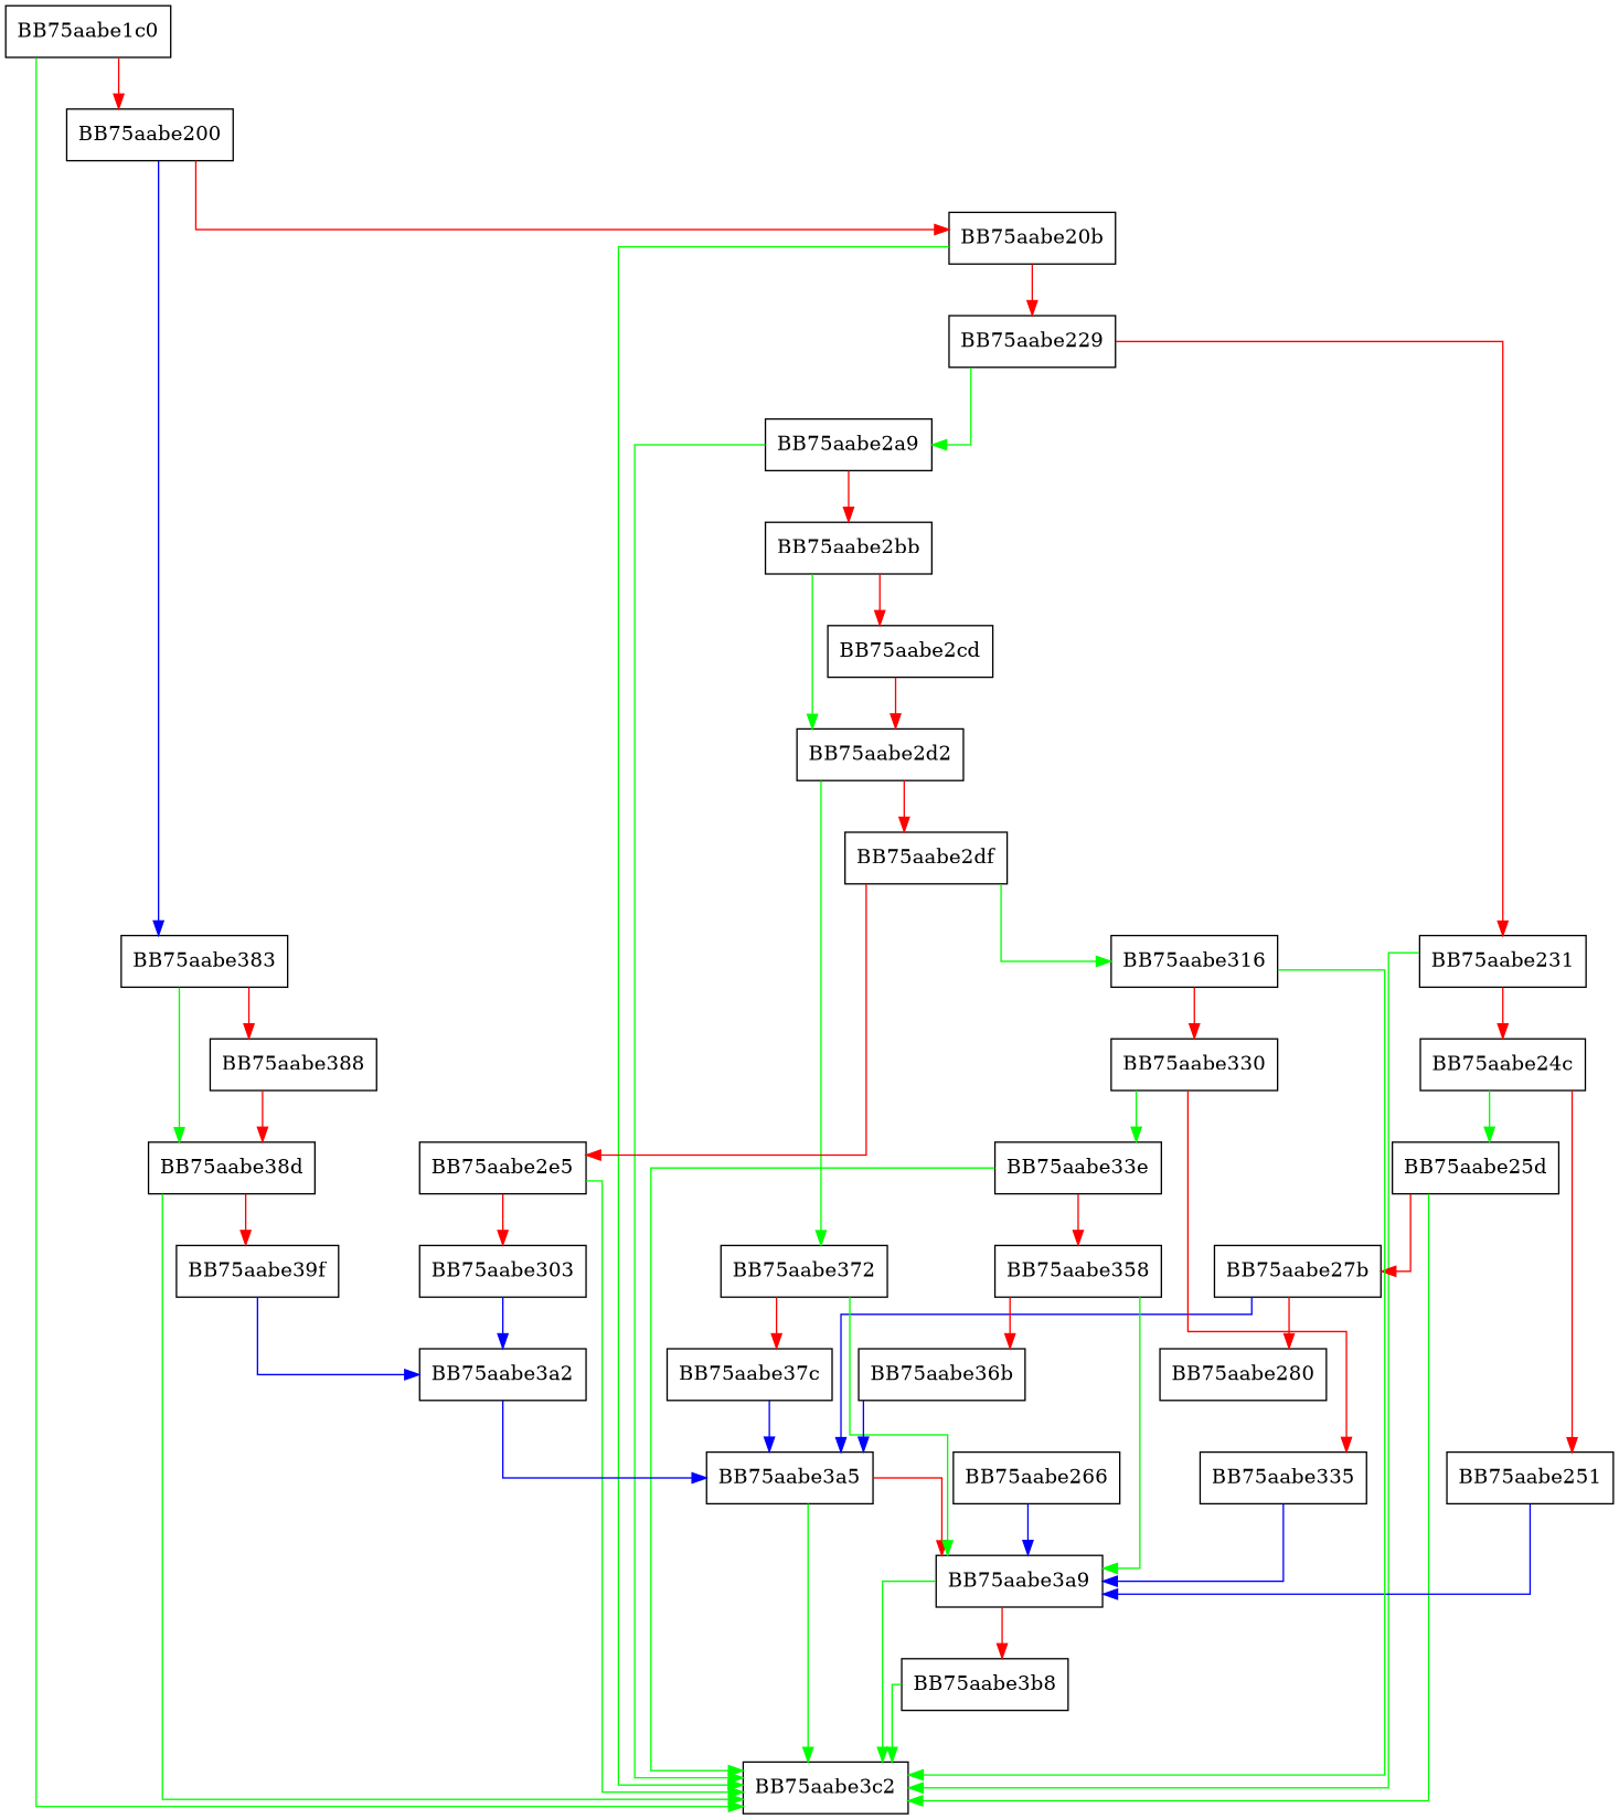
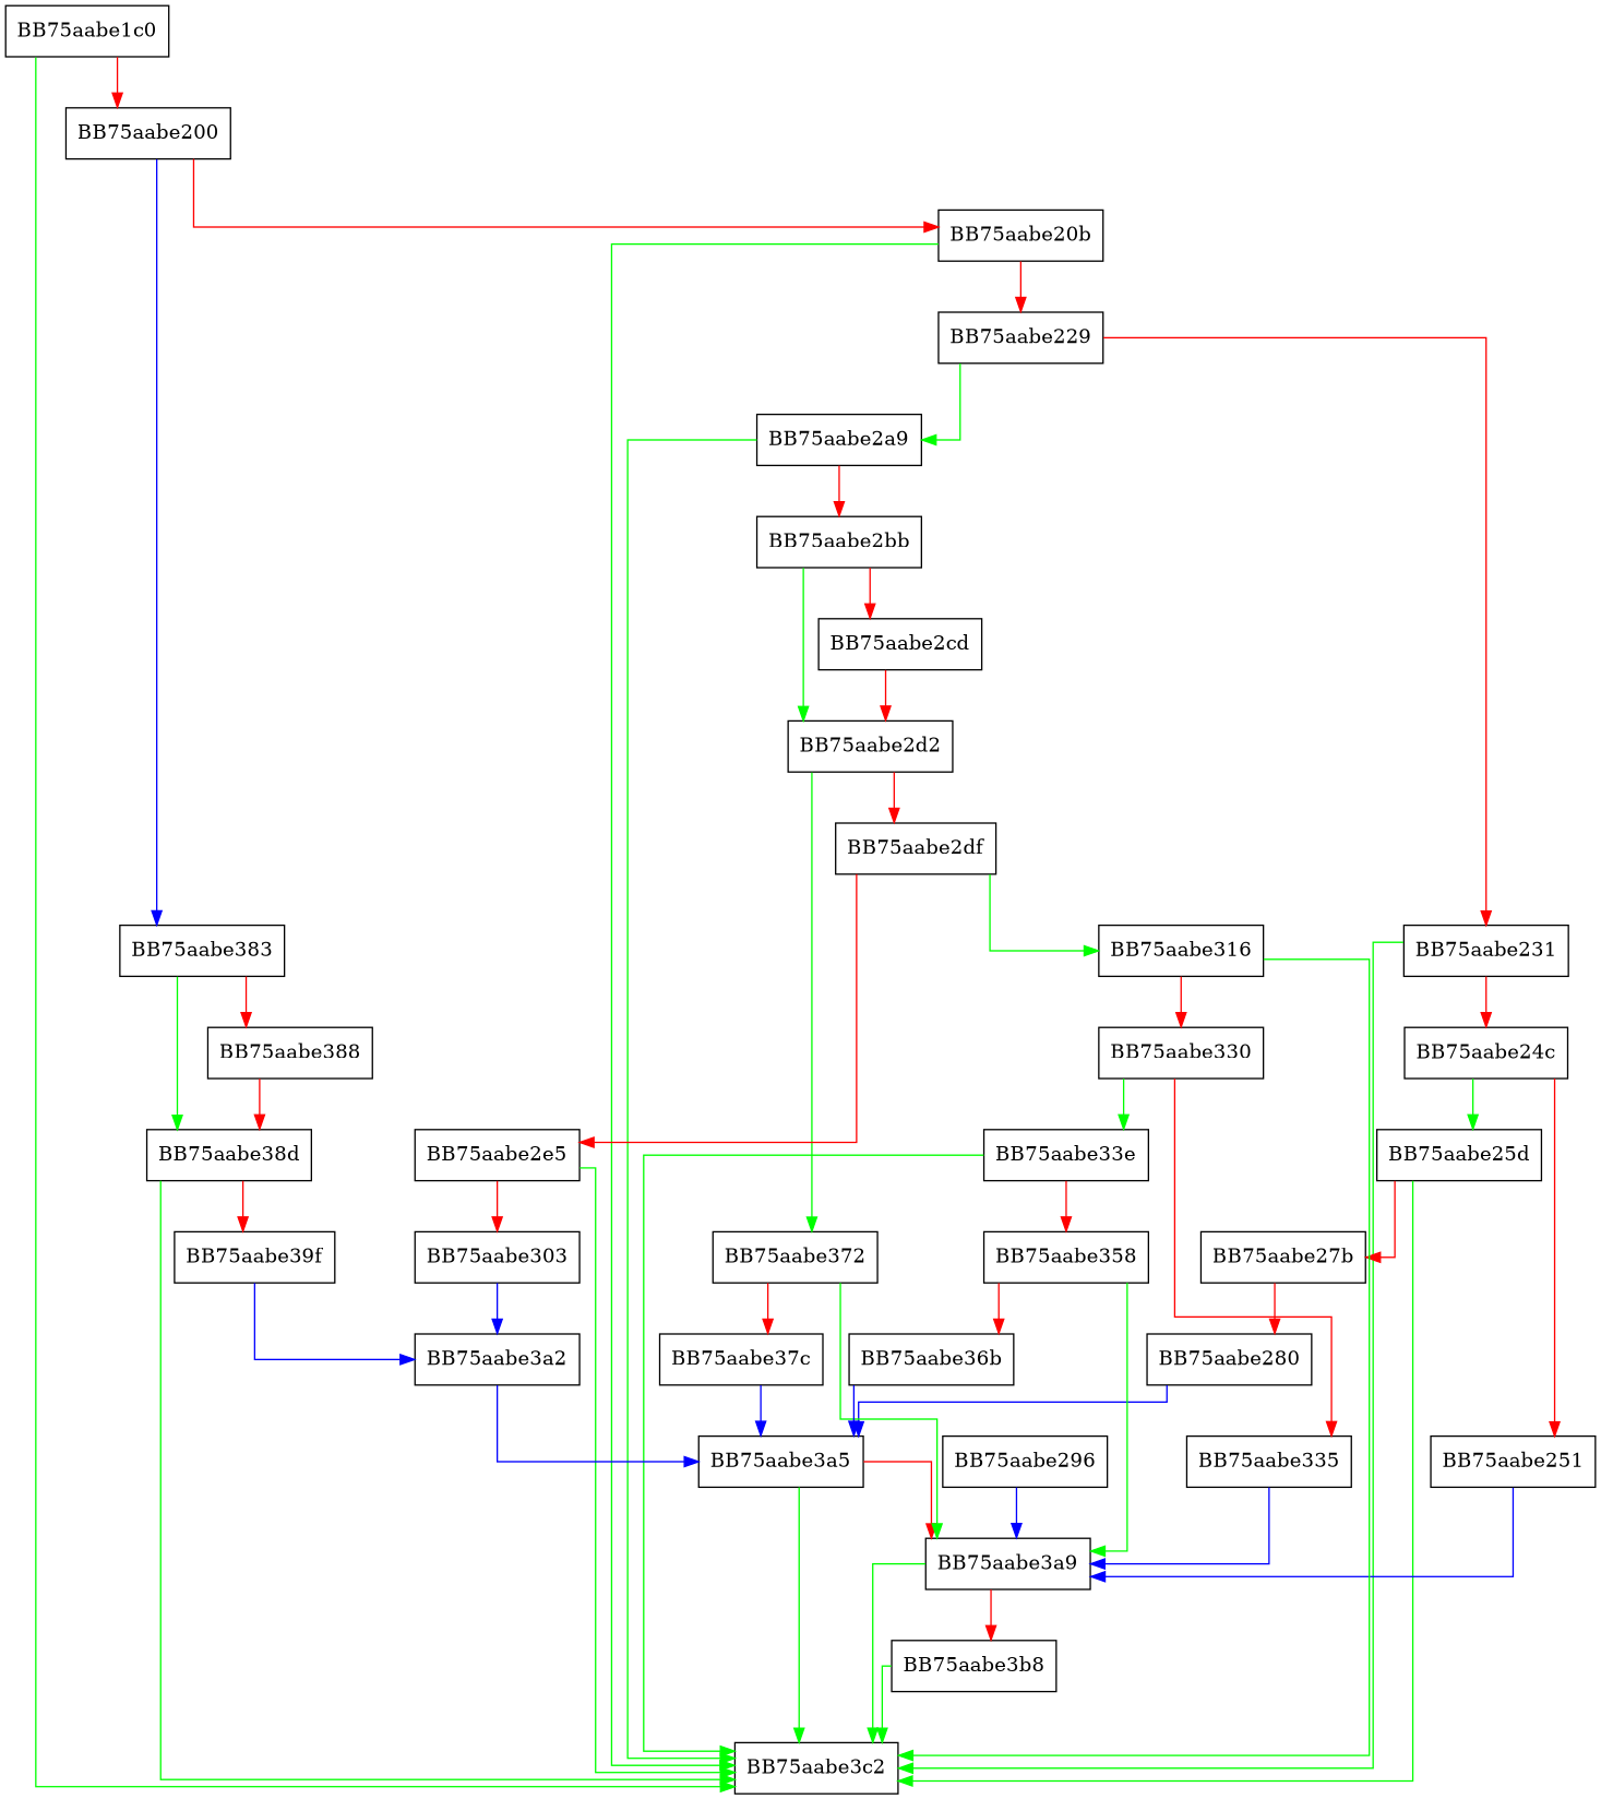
  digraph {
    splines=ortho
    node [shape=box]
    edge [color=red]
    BB75aabe1c0
    BB75aabe3c2
    BB75aabe200
    BB75aabe383
    BB75aabe20b
    BB75aabe38d
    BB75aabe388
    BB75aabe229
    BB75aabe39f
    BB75aabe2a9
    n11 [label=BB75aabe231]
    BB75aabe2bb
    BB75aabe24c
    BB75aabe2d2
    BB75aabe2cd
    BB75aabe25d
    BB75aabe251
    BB75aabe27b
    BB75aabe3a9
    BB75aabe280
    BB75aabe3b8
-   BB75aabe296 [label=BB75aabe266]
+   BB75aabe296
    BB75aabe3a5
    BB75aabe372
    BB75aabe2df
    BB75aabe37c
    BB75aabe316
    BB75aabe2e5
    BB75aabe330
    BB75aabe303
    BB75aabe33e
    BB75aabe335
    BB75aabe3a2
    BB75aabe358
    BB75aabe36b
    BB75aabe1c0 -> BB75aabe3c2 [color=green]
    BB75aabe1c0 -> BB75aabe200
    BB75aabe200 -> BB75aabe383 [color=blue]
    BB75aabe200 -> BB75aabe20b
    BB75aabe383 -> BB75aabe38d [color=green]
    BB75aabe383 -> BB75aabe388
    BB75aabe20b -> BB75aabe3c2 [color=green]
    BB75aabe20b -> BB75aabe229
    BB75aabe38d -> BB75aabe3c2 [color=green]
    BB75aabe38d -> BB75aabe39f
    BB75aabe388 -> BB75aabe38d
    BB75aabe229 -> BB75aabe2a9 [color=green]
    BB75aabe229 -> n11
    BB75aabe39f -> BB75aabe3a2 [color=blue]
    BB75aabe2a9 -> BB75aabe3c2 [color=green]
    BB75aabe2a9 -> BB75aabe2bb
    n11 -> BB75aabe3c2 [color=green]
    n11 -> BB75aabe24c
    BB75aabe2bb -> BB75aabe2d2 [color=green]
    BB75aabe2bb -> BB75aabe2cd
    BB75aabe24c -> BB75aabe25d [color=green]
    BB75aabe24c -> BB75aabe251
    BB75aabe2d2 -> BB75aabe372 [color=green]
    BB75aabe2d2 -> BB75aabe2df
    BB75aabe2cd -> BB75aabe2d2
    BB75aabe25d -> BB75aabe3c2 [color=green]
    BB75aabe25d -> BB75aabe27b
    BB75aabe251 -> BB75aabe3a9 [color=blue]
    BB75aabe27b -> BB75aabe280
    BB75aabe3a9 -> BB75aabe3c2 [color=green]
    BB75aabe3a9 -> BB75aabe3b8
-   BB75aabe27b -> BB75aabe3a5 [color=blue]
+   BB75aabe280 -> BB75aabe3a5 [color=blue]
    BB75aabe3b8 -> BB75aabe3c2 [color=green]
    BB75aabe296 -> BB75aabe3a9 [color=blue]
    BB75aabe3a5 -> BB75aabe3c2 [color=green]
    BB75aabe3a5 -> BB75aabe3a9
    BB75aabe372 -> BB75aabe3a9 [color=green]
    BB75aabe372 -> BB75aabe37c
    BB75aabe2df -> BB75aabe316 [color=green]
    BB75aabe2df -> BB75aabe2e5
    BB75aabe37c -> BB75aabe3a5 [color=blue]
    BB75aabe316 -> BB75aabe3c2 [color=green]
    BB75aabe316 -> BB75aabe330
    BB75aabe2e5 -> BB75aabe3c2 [color=green]
    BB75aabe2e5 -> BB75aabe303
    BB75aabe330 -> BB75aabe33e [color=green]
    BB75aabe330 -> BB75aabe335
    BB75aabe303 -> BB75aabe3a2 [color=blue]
    BB75aabe33e -> BB75aabe3c2 [color=green]
    BB75aabe33e -> BB75aabe358
    BB75aabe335 -> BB75aabe3a9 [color=blue]
    BB75aabe3a2 -> BB75aabe3a5 [color=blue]
    BB75aabe358 -> BB75aabe3a9 [color=green]
    BB75aabe358 -> BB75aabe36b
    BB75aabe36b -> BB75aabe3a5 [color=blue]
  }
